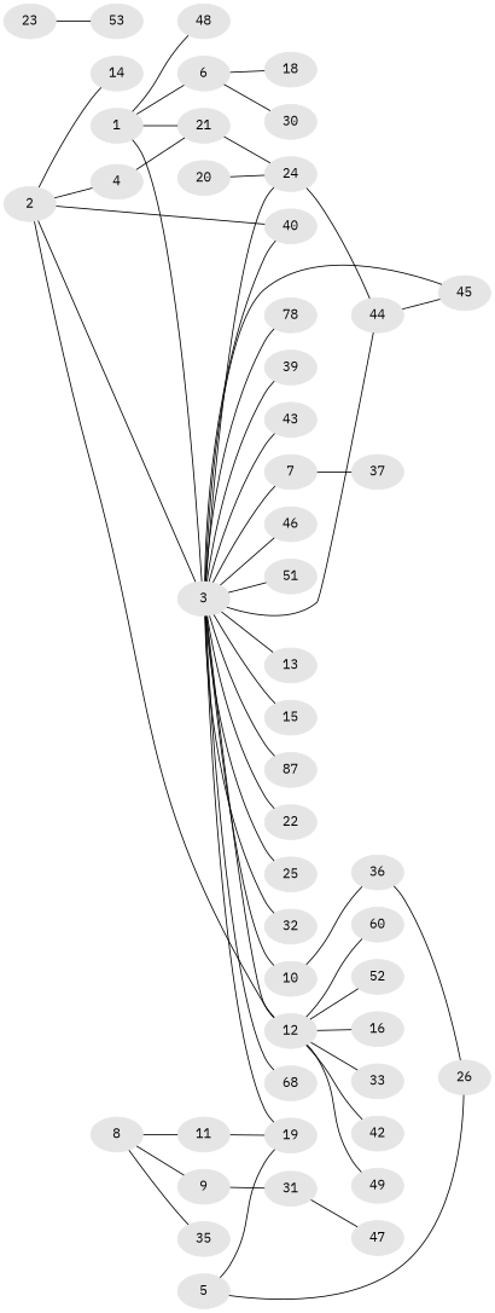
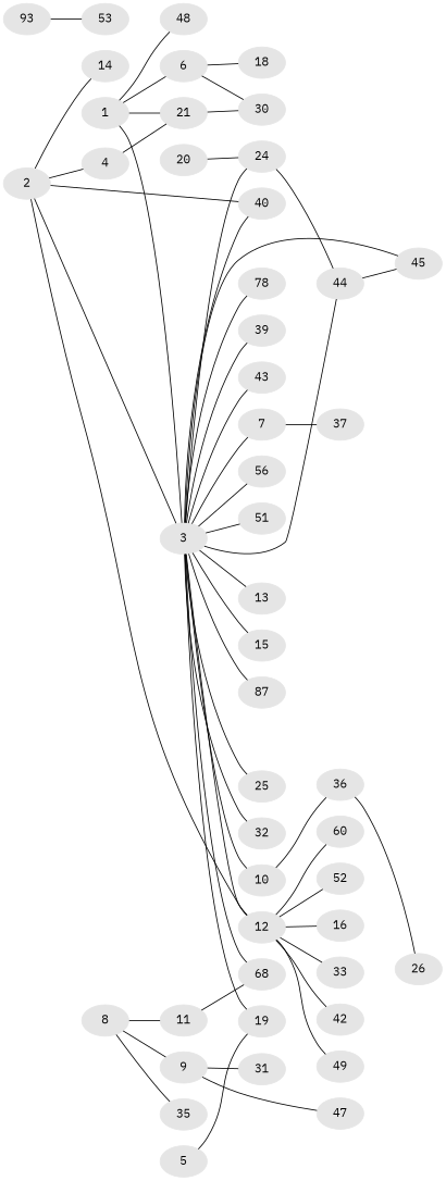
  graph {
    fontname="IBM Plex Mono"
    rankdir=LR
    node [color=gray90 fontname="IBM Plex Mono" style=filled]
    edge [fontname="IBM Plex Mono" weight=1.0]
    1
    3
    6
    48
    21
    2
    4
    12
    14
    40
    7
    10
    13
    15
    n15 [label=87]
    19
-   22
    24
    25
    n20 [label=68]
    32
    n22 [label=78]
    39
    43
    44
    45
-   46
+   46 [label=56]
    51
    18
    30
    16
    33
    42
    49
    n35 [label=60]
    52
    5
    26
    37
    8
    9
    11
    35
    36
    31
    47
    20
-   23
+   23 [label=93]
    53
    1 -- 3
    1 -- 6
    1 -- 48
    1 -- 21
    3 -- 12
    3 -- 40
    3 -- 7
    3 -- 10
    3 -- 13
    3 -- 15
    3 -- n15
    3 -- 19
-   3 -- 22
    3 -- 24
    3 -- 25
    3 -- n20
    3 -- 32
    3 -- n22
    3 -- 39
    3 -- 43
    3 -- 44
    3 -- 45
    3 -- 46
    3 -- 51
    6 -- 18
    6 -- 30
-   21 -- 24
+   21 -- 30
    2 -- 3
    2 -- 4 [weight=2.0]
    2 -- 12
    2 -- 14
    2 -- 40
    4 -- 21
    12 -- 16
    12 -- 33
    12 -- 42
    12 -- 49
    12 -- n35
    12 -- 52
    7 -- 37
    10 -- 36
    24 -- 44
    44 -- 45
    5 -- 19
-   5 -- 26
    8 -- 9
    8 -- 11 [weight=6.0]
    8 -- 35
    9 -- 31
-   11 -- 19
+   11 -- n20
    36 -- 26
-   31 -- 47
+   9 -- 47
    20 -- 24 [weight=3.0]
    23 -- 53
  }
